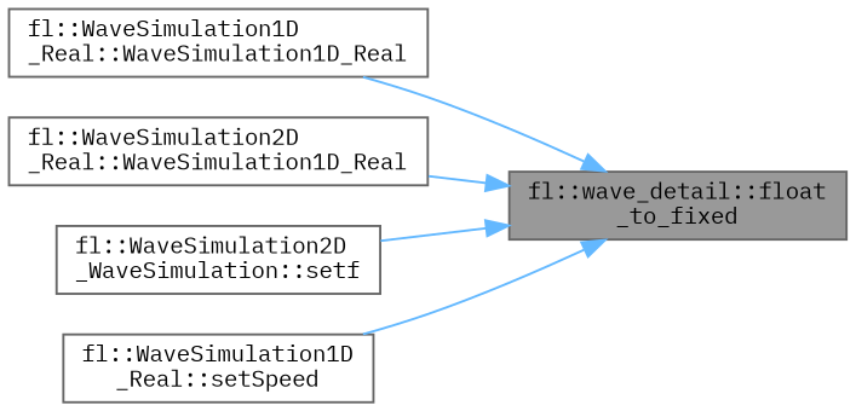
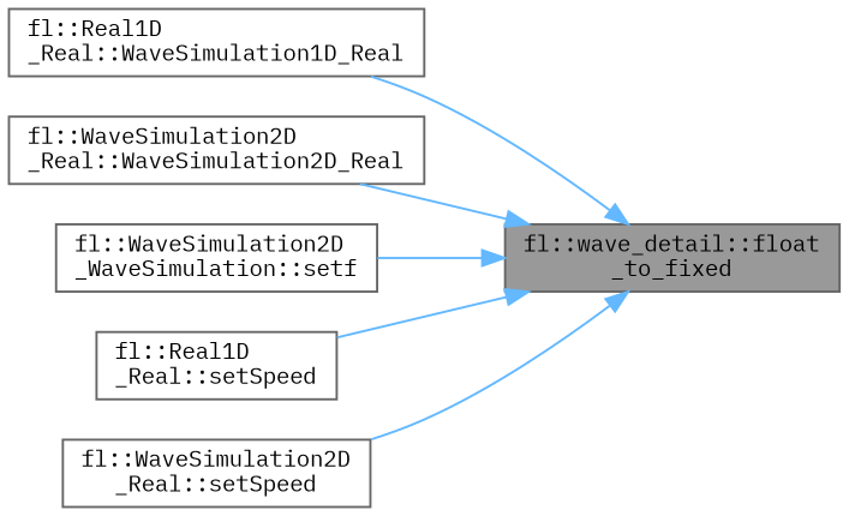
  digraph {
    fontname="IBM Plex Mono"
    rankdir=RL
    node [color=grey40 fillcolor=white fontname="IBM Plex Mono" fontsize=10 shape=box style=filled]
    edge [color=steelblue1 dir=back fontname="IBM Plex Mono" fontsize=10 labelfontname=Helvetica labelfontsize=10 style=solid]
    n1 [color=gray40 fillcolor=grey60 fontcolor=black height=0.2 label="fl::wave_detail::float\l_to_fixed" width=0.4]
-   n2 [height=0.2 label="fl::WaveSimulation1D\l_Real::WaveSimulation1D_Real" width=0.4]
-   n3 [height=0.2 label="fl::WaveSimulation2D\l_Real::WaveSimulation1D_Real" width=0.4]
+   n2 [height=0.2 label="fl::Real1D\l_Real::WaveSimulation1D_Real" width=0.4]
+   n3 [height=0.2 label="fl::WaveSimulation2D\l_Real::WaveSimulation2D_Real" width=0.4]
    n4 [height=0.2 label="fl::WaveSimulation2D\l_WaveSimulation::setf" width=0.4]
-   n5 [height=0.2 label="fl::WaveSimulation1D\l_Real::setSpeed" width=0.4]
+   n5 [height=0.2 label="fl::Real1D\l_Real::setSpeed" width=0.4]
+   n6 [height=0.2 label="fl::WaveSimulation2D\l_Real::setSpeed" width=0.4]
    n1 -> n2
    n1 -> n3
    n1 -> n4
    n1 -> n5
+   n1 -> n6
  }
